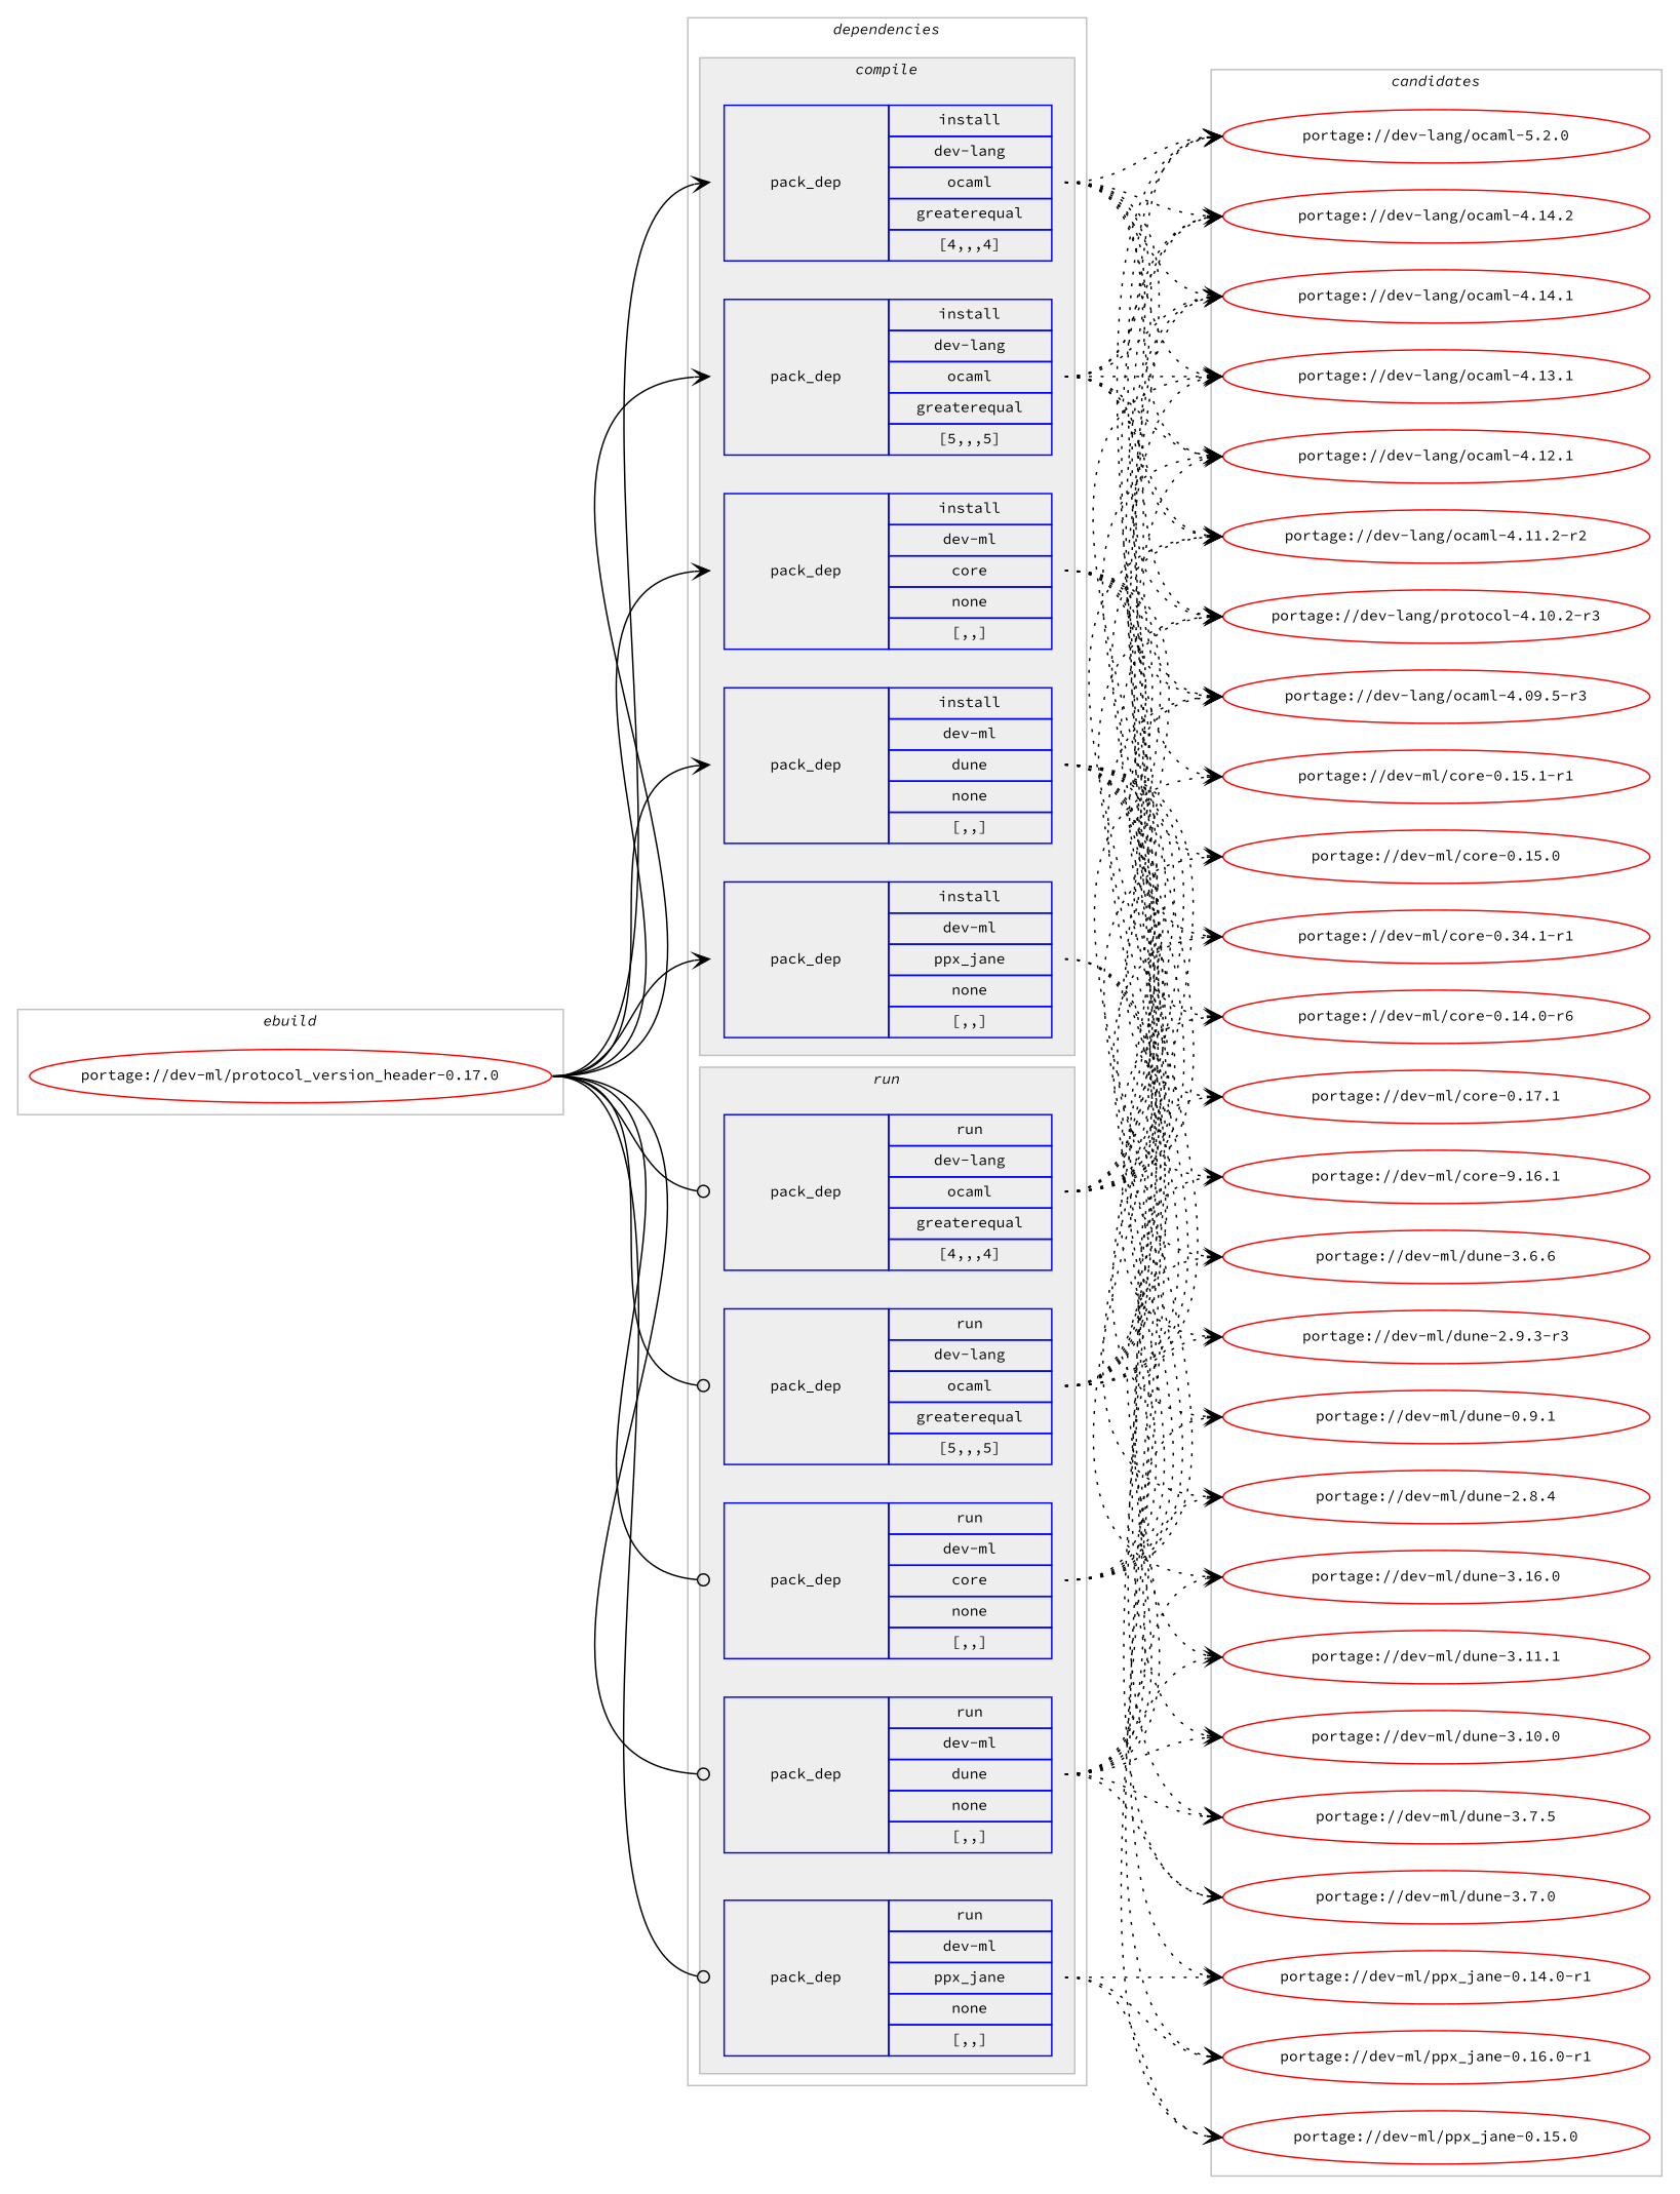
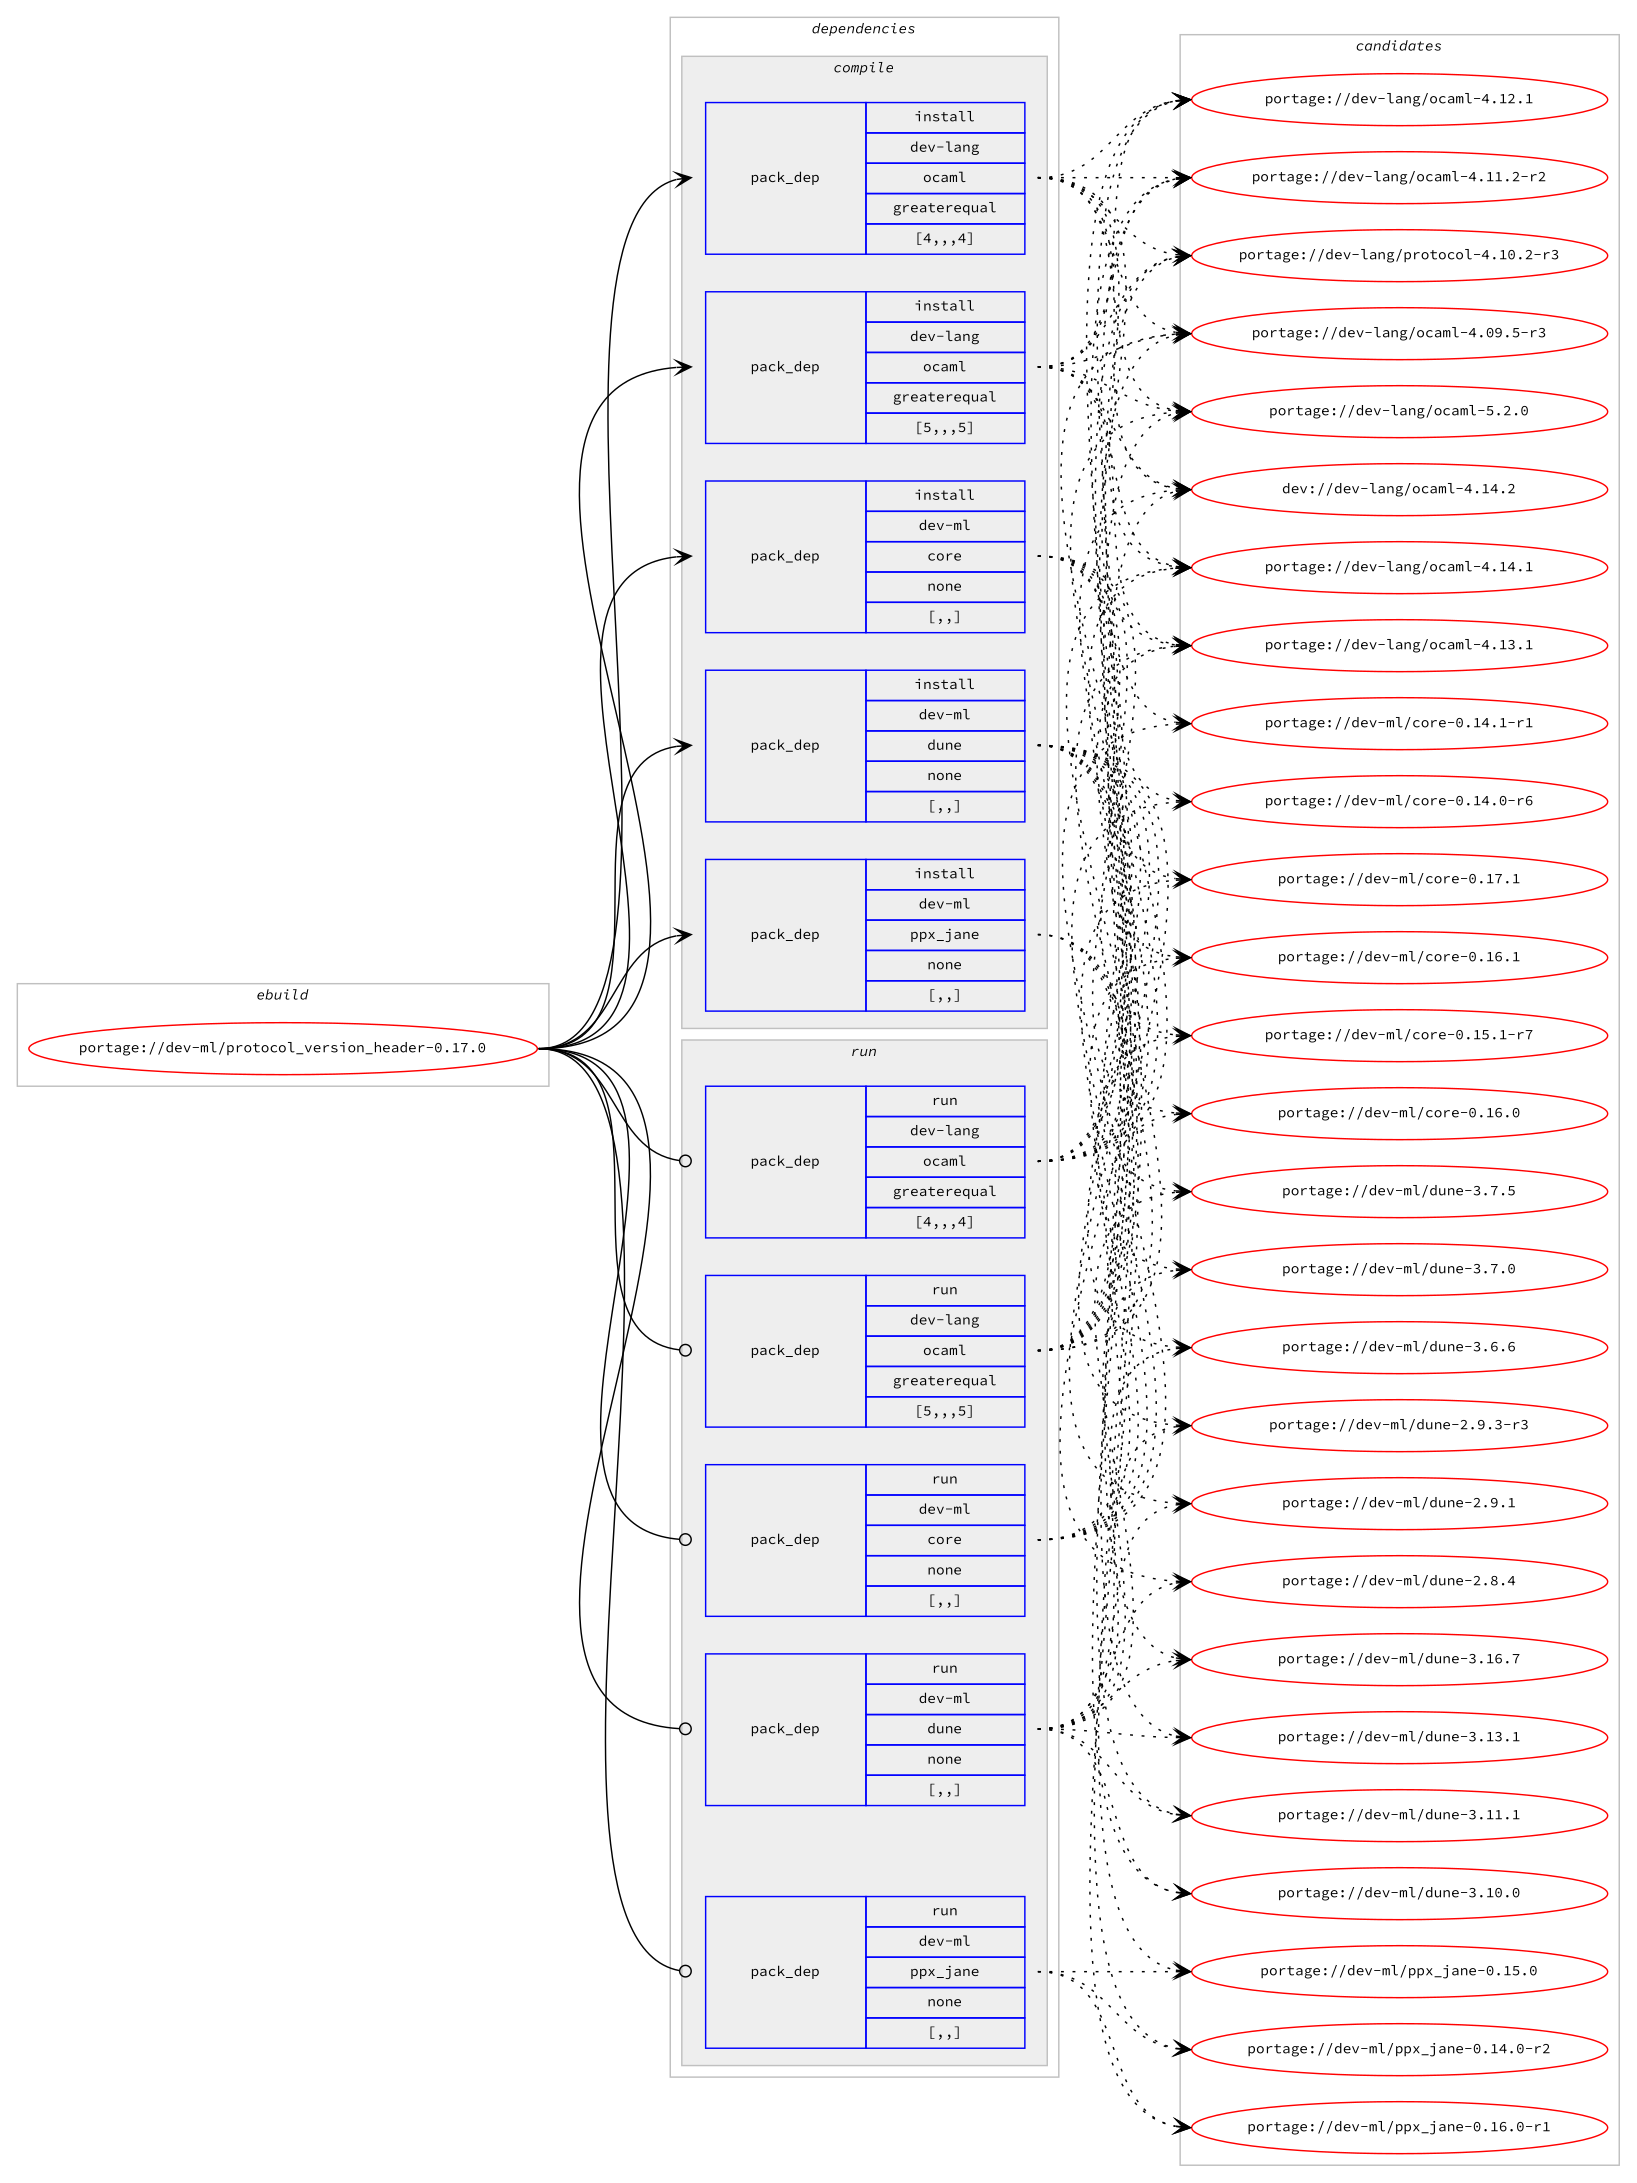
  digraph {
    compound=true
    concentrate=true
    fontname="Source Code Pro"
    fontsize=10
    newrank=true
    rankdir=LR
    ranksep=1.5
    node [color=red fontname="Source Code Pro" fontsize=10]
    edge [arrowhead=vee fontname="Source Code Pro" headport=w style=dotted tailport=e weight=100]
    n1 [label="portage://dev-ml/protocol_version_header-0.17.0" width=4]
    n2 [color=blue label=<<TABLE BORDER="0" CELLBORDER="1" CELLSPACING="0" CELLPADDING="4" WIDTH="220"><TR><TD ROWSPAN="6" CELLPADDING="30">pack_dep</TD></TR><TR><TD WIDTH="110">install</TD></TR><TR><TD>dev-lang</TD></TR><TR><TD>ocaml</TD></TR><TR><TD>greaterequal</TD></TR><TR><TD>[4,,,4]</TD></TR></TABLE>> shape=none]
    n3 [color=blue label=<<TABLE BORDER="0" CELLBORDER="1" CELLSPACING="0" CELLPADDING="4" WIDTH="220"><TR><TD ROWSPAN="6" CELLPADDING="30">pack_dep</TD></TR><TR><TD WIDTH="110">install</TD></TR><TR><TD>dev-lang</TD></TR><TR><TD>ocaml</TD></TR><TR><TD>greaterequal</TD></TR><TR><TD>[5,,,5]</TD></TR></TABLE>> shape=none]
    n4 [color=blue label=<<TABLE BORDER="0" CELLBORDER="1" CELLSPACING="0" CELLPADDING="4" WIDTH="220"><TR><TD ROWSPAN="6" CELLPADDING="30">pack_dep</TD></TR><TR><TD WIDTH="110">install</TD></TR><TR><TD>dev-ml</TD></TR><TR><TD>core</TD></TR><TR><TD>none</TD></TR><TR><TD>[,,]</TD></TR></TABLE>> shape=none]
    n5 [color=blue label=<<TABLE BORDER="0" CELLBORDER="1" CELLSPACING="0" CELLPADDING="4" WIDTH="220"><TR><TD ROWSPAN="6" CELLPADDING="30">pack_dep</TD></TR><TR><TD WIDTH="110">install</TD></TR><TR><TD>dev-ml</TD></TR><TR><TD>dune</TD></TR><TR><TD>none</TD></TR><TR><TD>[,,]</TD></TR></TABLE>> shape=none]
    n6 [color=blue label=<<TABLE BORDER="0" CELLBORDER="1" CELLSPACING="0" CELLPADDING="4" WIDTH="220"><TR><TD ROWSPAN="6" CELLPADDING="30">pack_dep</TD></TR><TR><TD WIDTH="110">install</TD></TR><TR><TD>dev-ml</TD></TR><TR><TD>ppx_jane</TD></TR><TR><TD>none</TD></TR><TR><TD>[,,]</TD></TR></TABLE>> shape=none]
    n7 [color=blue label=<<TABLE BORDER="0" CELLBORDER="1" CELLSPACING="0" CELLPADDING="4" WIDTH="220"><TR><TD ROWSPAN="6" CELLPADDING="30">pack_dep</TD></TR><TR><TD WIDTH="110">run</TD></TR><TR><TD>dev-lang</TD></TR><TR><TD>ocaml</TD></TR><TR><TD>greaterequal</TD></TR><TR><TD>[4,,,4]</TD></TR></TABLE>> shape=none]
    n8 [color=blue label=<<TABLE BORDER="0" CELLBORDER="1" CELLSPACING="0" CELLPADDING="4" WIDTH="220"><TR><TD ROWSPAN="6" CELLPADDING="30">pack_dep</TD></TR><TR><TD WIDTH="110">run</TD></TR><TR><TD>dev-lang</TD></TR><TR><TD>ocaml</TD></TR><TR><TD>greaterequal</TD></TR><TR><TD>[5,,,5]</TD></TR></TABLE>> shape=none]
    n9 [color=blue label=<<TABLE BORDER="0" CELLBORDER="1" CELLSPACING="0" CELLPADDING="4" WIDTH="220"><TR><TD ROWSPAN="6" CELLPADDING="30">pack_dep</TD></TR><TR><TD WIDTH="110">run</TD></TR><TR><TD>dev-ml</TD></TR><TR><TD>core</TD></TR><TR><TD>none</TD></TR><TR><TD>[,,]</TD></TR></TABLE>> shape=none]
    n10 [color=blue label=<<TABLE BORDER="0" CELLBORDER="1" CELLSPACING="0" CELLPADDING="4" WIDTH="220"><TR><TD ROWSPAN="6" CELLPADDING="30">pack_dep</TD></TR><TR><TD WIDTH="110">run</TD></TR><TR><TD>dev-ml</TD></TR><TR><TD>dune</TD></TR><TR><TD>none</TD></TR><TR><TD>[,,]</TD></TR></TABLE>> shape=none]
    n11 [color=blue label=<<TABLE BORDER="0" CELLBORDER="1" CELLSPACING="0" CELLPADDING="4" WIDTH="220"><TR><TD ROWSPAN="6" CELLPADDING="30">pack_dep</TD></TR><TR><TD WIDTH="110">run</TD></TR><TR><TD>dev-ml</TD></TR><TR><TD>ppx_jane</TD></TR><TR><TD>none</TD></TR><TR><TD>[,,]</TD></TR></TABLE>> shape=none]
    n12 [label="portage://dev-lang/ocaml-5.2.0" width=4]
-   n13 [label="portage://dev-lang/ocaml-4.14.2" width=4]
+   n13 [label="dev://dev-lang/ocaml-4.14.2" width=4]
    n14 [label="portage://dev-lang/ocaml-4.14.1" width=4]
    n15 [label="portage://dev-lang/ocaml-4.13.1" width=4]
    n16 [label="portage://dev-lang/ocaml-4.12.1" width=4]
    n17 [label="portage://dev-lang/ocaml-4.11.2-r2" width=4]
    n18 [label="portage://dev-lang/protocol-4.10.2-r3" width=4]
    n19 [label="portage://dev-lang/ocaml-4.09.5-r3" width=4]
    n20 [label="portage://dev-ml/core-0.17.1" width=4]
-   n21 [label="portage://dev-ml/core-9.16.1" width=4]
-   n22 [label="portage://dev-ml/core-0.15.1-r1" width=4]
-   n23 [label="portage://dev-ml/core-0.15.0" width=4]
-   n24 [label="portage://dev-ml/core-0.34.1-r1" width=4]
+   n21 [label="portage://dev-ml/core-0.16.1" width=4]
+   n22 [label="portage://dev-ml/core-0.15.1-r7" width=4]
+   n23 [label="portage://dev-ml/core-0.16.0" width=4]
+   n24 [label="portage://dev-ml/core-0.14.1-r1" width=4]
    n25 [label="portage://dev-ml/core-0.14.0-r6" width=4]
-   n26 [label="portage://dev-ml/dune-3.16.0" width=4]
+   n26 [label="portage://dev-ml/dune-3.16.7" width=4]
+   n27 [label="portage://dev-ml/dune-3.13.1" width=4]
    n28 [label="portage://dev-ml/dune-3.11.1" width=4]
    n29 [label="portage://dev-ml/dune-3.10.0" width=4]
    n30 [label="portage://dev-ml/dune-3.7.5" width=4]
    n31 [label="portage://dev-ml/dune-3.7.0" width=4]
    n32 [label="portage://dev-ml/dune-3.6.6" width=4]
    n33 [label="portage://dev-ml/dune-2.9.3-r3" width=4]
-   n34 [label="portage://dev-ml/dune-0.9.1" width=4]
+   n34 [label="portage://dev-ml/dune-2.9.1" width=4]
    n35 [label="portage://dev-ml/dune-2.8.4" width=4]
    n36 [label="portage://dev-ml/ppx_jane-0.16.0-r1" width=4]
    n37 [label="portage://dev-ml/ppx_jane-0.15.0" width=4]
-   n38 [label="portage://dev-ml/ppx_jane-0.14.0-r1" width=4]
+   n38 [label="portage://dev-ml/ppx_jane-0.14.0-r2" width=4]
    subgraph cluster_1 {
      color=gray
      label=<<i>ebuild</i>>
      n1
    }
    subgraph cluster_2 {
      color=gray
      label=<<i>dependencies</i>>
      subgraph cluster_3 {
        color=gray
        fillcolor="#eeeeee"
        label=<<i>compile</i>>
        style=filled
        subgraph sub_4 {
          color=gray
          fillcolor="#eeeeee"
          label=<<i>compile</i>>
          style=filled
          n2
        }
        subgraph sub_5 {
          color=gray
          fillcolor="#eeeeee"
          label=<<i>compile</i>>
          style=filled
          n3
        }
        subgraph sub_6 {
          color=gray
          fillcolor="#eeeeee"
          label=<<i>compile</i>>
          style=filled
          n4
        }
        subgraph sub_7 {
          color=gray
          fillcolor="#eeeeee"
          label=<<i>compile</i>>
          style=filled
          n5
        }
        subgraph sub_8 {
          color=gray
          fillcolor="#eeeeee"
          label=<<i>compile</i>>
          style=filled
          n6
        }
      }
      subgraph cluster_9 {
        color=gray
        fillcolor="#eeeeee"
        label=<<i>compile and run</i>>
        style=filled
      }
      subgraph cluster_10 {
        color=gray
        fillcolor="#eeeeee"
        label=<<i>run</i>>
        style=filled
        subgraph sub_11 {
          color=gray
          fillcolor="#eeeeee"
          label=<<i>run</i>>
          style=filled
          n7
        }
        subgraph sub_12 {
          color=gray
          fillcolor="#eeeeee"
          label=<<i>run</i>>
          style=filled
          n8
        }
        subgraph sub_13 {
          color=gray
          fillcolor="#eeeeee"
          label=<<i>run</i>>
          style=filled
          n9
        }
        subgraph sub_14 {
          color=gray
          fillcolor="#eeeeee"
          label=<<i>run</i>>
          style=filled
          n10
        }
        subgraph sub_15 {
          color=gray
          fillcolor="#eeeeee"
          label=<<i>run</i>>
          style=filled
          n11
        }
      }
    }
    subgraph cluster_16 {
      color=gray
      label=<<i>candidates</i>>
      rank=same
      subgraph sub_17 {
        color=black
        label=<<i>candidates</i>>
        nodesep=1
        rank=same
        n12
        n13
        n14
        n15
        n16
        n17
        n18
        n19
      }
      subgraph sub_18 {
        color=black
        label=<<i>candidates</i>>
        nodesep=1
        rank=same
        n12
        n13
        n14
        n15
        n16
        n17
        n18
        n19
      }
      subgraph sub_19 {
        color=black
        label=<<i>candidates</i>>
        nodesep=1
        rank=same
        n12
        n13
        n14
        n15
        n16
        n17
        n18
        n19
      }
      subgraph sub_20 {
        color=black
        label=<<i>candidates</i>>
        nodesep=1
        rank=same
        n20
        n21
        n22
        n23
        n24
        n25
      }
      subgraph sub_21 {
        color=black
        label=<<i>candidates</i>>
        nodesep=1
        rank=same
        n26
+       n27
        n28
        n29
        n30
        n31
        n32
        n33
        n34
        n35
      }
      subgraph sub_22 {
        color=black
        label=<<i>candidates</i>>
        nodesep=1
        rank=same
        n36
        n37
        n38
      }
      subgraph sub_23 {
        color=black
        label=<<i>candidates</i>>
        nodesep=1
        rank=same
        n12
        n13
        n14
        n15
        n16
        n17
        n18
        n19
      }
      subgraph sub_24 {
        color=black
        label=<<i>candidates</i>>
        nodesep=1
        rank=same
        n20
        n21
        n22
        n23
        n24
        n25
      }
      subgraph sub_25 {
        color=black
        label=<<i>candidates</i>>
        nodesep=1
        rank=same
        n26
+       n27
        n28
        n29
        n30
        n31
        n32
        n33
        n34
        n35
      }
      subgraph sub_26 {
        color=black
        label=<<i>candidates</i>>
        nodesep=1
        rank=same
        n36
        n37
        n38
      }
    }
    n1 -> n2 [style=solid weight=20]
    n1 -> n3 [style=solid weight=20]
    n1 -> n4 [style=solid weight=20]
    n1 -> n5 [style=solid weight=20]
    n1 -> n6 [style=solid weight=20]
    n1 -> n7 [arrowhead=odot style=solid weight=20]
    n1 -> n8 [arrowhead=odot style=solid weight=20]
    n1 -> n9 [arrowhead=odot style=solid weight=20]
    n1 -> n10 [arrowhead=odot style=solid weight=20]
    n1 -> n11 [arrowhead=odot style=solid weight=20]
    n2 -> n12
    n2 -> n13
    n2 -> n14
    n2 -> n15
    n2 -> n16
    n2 -> n17
    n2 -> n18
    n2 -> n19
    n3 -> n12
    n3 -> n13
    n3 -> n14
    n3 -> n15
    n3 -> n16
    n3 -> n17
    n3 -> n18
    n3 -> n19
    n4 -> n20
    n4 -> n21
    n4 -> n22
    n4 -> n23
    n4 -> n24
    n4 -> n25
    n5 -> n26
+   n5 -> n27
    n5 -> n28
    n5 -> n29
    n5 -> n30
    n5 -> n31
    n5 -> n32
    n5 -> n33
    n5 -> n34
    n5 -> n35
    n6 -> n36
    n6 -> n37
    n6 -> n38
    n7 -> n12
    n7 -> n13
    n7 -> n14
    n7 -> n15
    n7 -> n16
    n7 -> n17
    n7 -> n18
    n7 -> n19
    n8 -> n12
    n8 -> n13
    n8 -> n14
    n8 -> n15
    n8 -> n16
    n8 -> n17
    n8 -> n18
    n8 -> n19
    n9 -> n20
    n9 -> n21
    n9 -> n22
    n9 -> n23
    n9 -> n24
    n9 -> n25
    n10 -> n26
+   n10 -> n27
    n10 -> n28
    n10 -> n29
    n10 -> n30
    n10 -> n31
    n10 -> n32
    n10 -> n33
    n10 -> n34
    n10 -> n35
    n11 -> n36
    n11 -> n37
    n11 -> n38
  }
